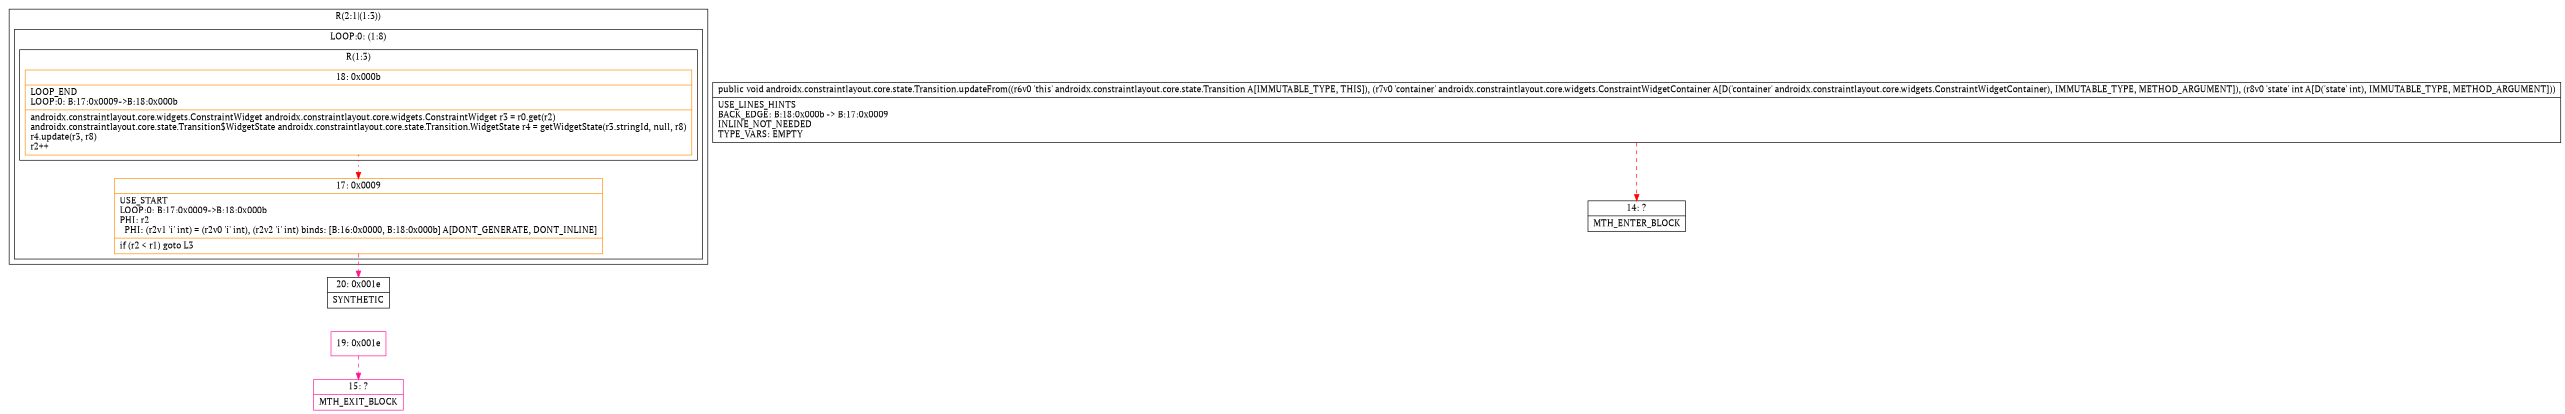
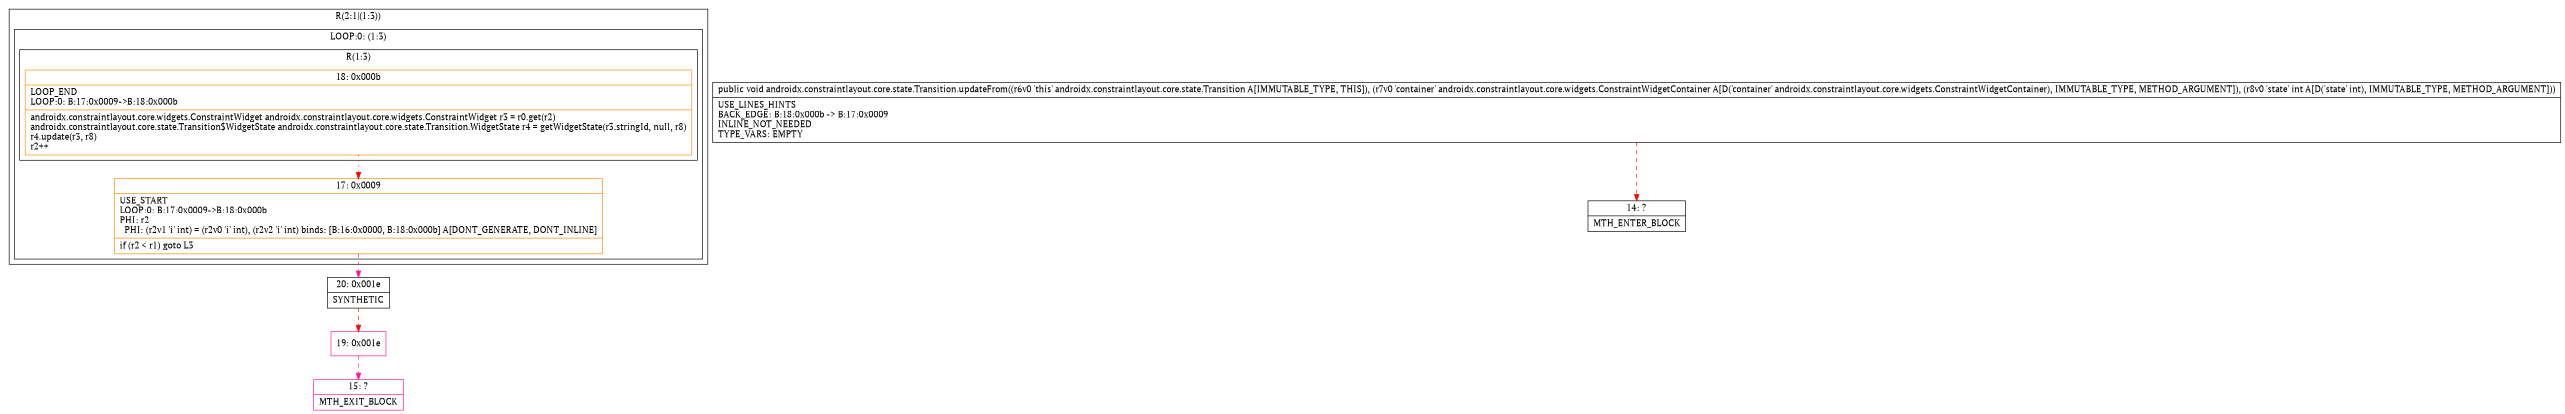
  digraph {
    fontname="PT Serif"
    node [color=black fontname="PT Serif" shape=record]
    edge [color=red fontname="PT Serif" style=dashed]
    n1 [color=darkorange label="{18\:\ 0x000b|LOOP_END\lLOOP:0: B:17:0x0009\-\>B:18:0x000b\l|androidx.constraintlayout.core.widgets.ConstraintWidget androidx.constraintlayout.core.widgets.ConstraintWidget r3 = r0.get(r2)\landroidx.constraintlayout.core.state.Transition$WidgetState androidx.constraintlayout.core.state.Transition.WidgetState r4 = getWidgetState(r3.stringId, null, r8)\lr4.update(r3, r8)\lr2++\l}"]
    n2 [color=darkorange label="{17\:\ 0x0009|USE_START\lLOOP:0: B:17:0x0009\-\>B:18:0x000b\lPHI: r2 \l  PHI: (r2v1 'i' int) = (r2v0 'i' int), (r2v2 'i' int) binds: [B:16:0x0000, B:18:0x000b] A[DONT_GENERATE, DONT_INLINE]\l|if (r2 \< r1) goto L3\l}"]
    n3 [label="{20\:\ 0x001e|SYNTHETIC\l}"]
    n4 [color=deeppink label="{19\:\ 0x001e}"]
    n5 [label="{14\:\ ?|MTH_ENTER_BLOCK\l}"]
    n6 [color=deeppink label="{15\:\ ?|MTH_EXIT_BLOCK\l}"]
    n7 [label="{public void androidx.constraintlayout.core.state.Transition.updateFrom((r6v0 'this' androidx.constraintlayout.core.state.Transition A[IMMUTABLE_TYPE, THIS]), (r7v0 'container' androidx.constraintlayout.core.widgets.ConstraintWidgetContainer A[D('container' androidx.constraintlayout.core.widgets.ConstraintWidgetContainer), IMMUTABLE_TYPE, METHOD_ARGUMENT]), (r8v0 'state' int A[D('state' int), IMMUTABLE_TYPE, METHOD_ARGUMENT]))  | USE_LINES_HINTS\lBACK_EDGE: B:18:0x000b \-\> B:17:0x0009\lINLINE_NOT_NEEDED\lTYPE_VARS: EMPTY\l}"]
    subgraph cluster_1 {
      label="R(2:1|(1:3))"
      subgraph cluster_2 {
-       label="LOOP:0: (1:8)"
+       label="LOOP:0: (1:3)"
        n2
        subgraph cluster_3 {
          label="R(1:3)"
          n1
        }
      }
    }
    n1 -> n2 [style=dotted]
    n2 -> n3 [color=deeppink]
+   n3 -> n4
    n4 -> n6 [color=deeppink]
    n7 -> n5
  }
